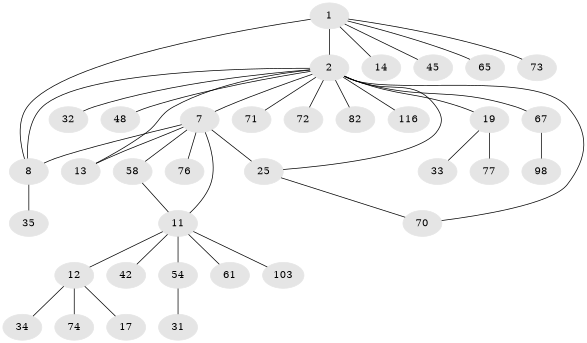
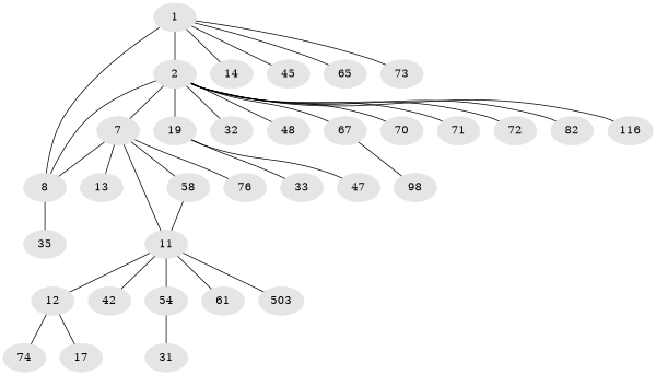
  graph {
    node [color=gray90 style=filled]
    1 [super="+3+40+5+87+89+109+110"]
    2 [super="+22+4"]
    8 [super="+122+9"]
    14 [super="+41+79"]
    45
    65
    73
    7 [super="+10+26+92+93+123+46+44"]
    13 [super="+84+95+69+15+62+38+17+18+16"]
    19 [super="+20+83+21+23"]
-   25 [super="+28+104+27"]
    32
    48 [super="+106"]
    67 [super="+102+90+77"]
    70
    71 [super="+118"]
    72
    82
    116
    35
    11
    n22 [label=76]
    58
    33
-   47 [label=77]
+   47
    98
    12
    42 [super="+88"]
    54
    n30 [label=61]
-   103
-   34
+   103 [label=503]
    74
    n34 [label=17]
    31
    1 -- 2 [weight=9]
    1 -- 8
    1 -- 14
    1 -- 45
    1 -- 65
    1 -- 73
    2 -- 8 [weight=2]
    2 -- 7 [weight=2]
-   2 -- 13
    2 -- 19 [weight=5]
-   2 -- 25
    2 -- 32
    2 -- 48
    2 -- 67
    2 -- 70
    2 -- 71
    2 -- 72
    2 -- 82
    2 -- 116
    8 -- 35
    7 -- 8 [weight=4]
    7 -- 13
-   7 -- 25 [weight=8]
    7 -- 11 [weight=2]
    7 -- n22
    7 -- 58
    19 -- 33
    19 -- 47
-   25 -- 70
    67 -- 98
    11 -- 12
    11 -- 42
    11 -- 54
    11 -- n30
    11 -- 103
    58 -- 11 [weight=2]
-   12 -- 34
    12 -- 74
    12 -- n34
    54 -- 31
  }
